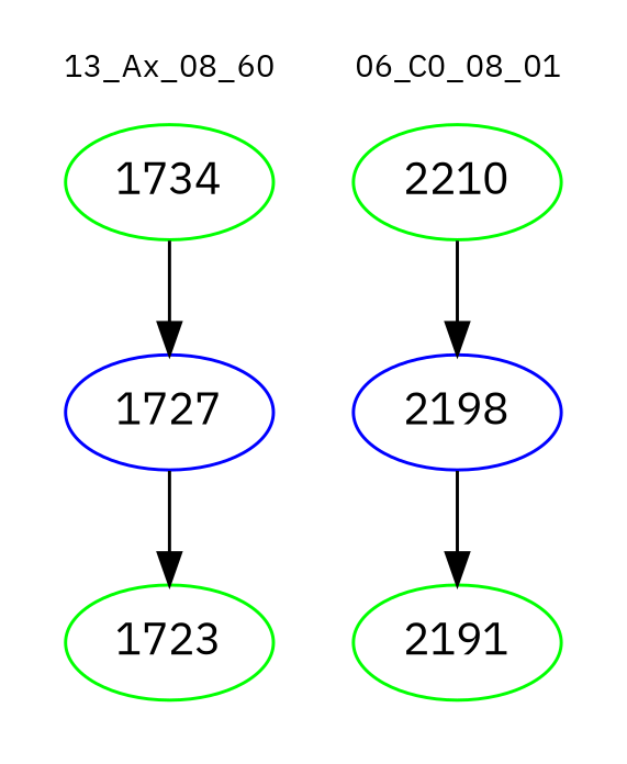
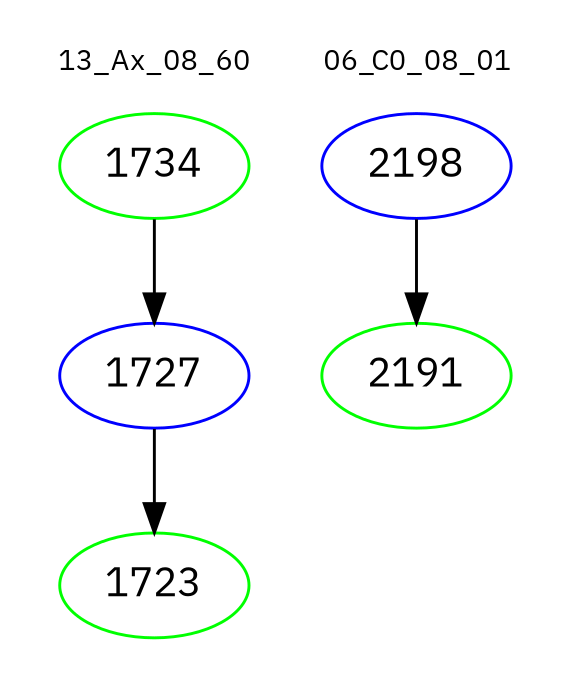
  digraph {
    fontname="IBM Plex Sans"
    node [color=green fontname="IBM Plex Sans"]
    edge [color=black fontname="IBM Plex Sans"]
    n1 [label=1734]
    n2 [color=blue label=1727]
    n3 [label=1723]
-   n4 [label=2210]
    n5 [color=blue label=2198]
    n6 [label=2191]
    subgraph cluster_1 {
      color=white
      fontsize=10
      label="13_Ax_08_60"
      n1
      n2
      n3
    }
    subgraph cluster_2 {
      color=white
      fontsize=10
      label="06_C0_08_01"
-     n4
      n5
      n6
    }
    n1 -> n2
    n2 -> n3
-   n4 -> n5
    n5 -> n6
  }
